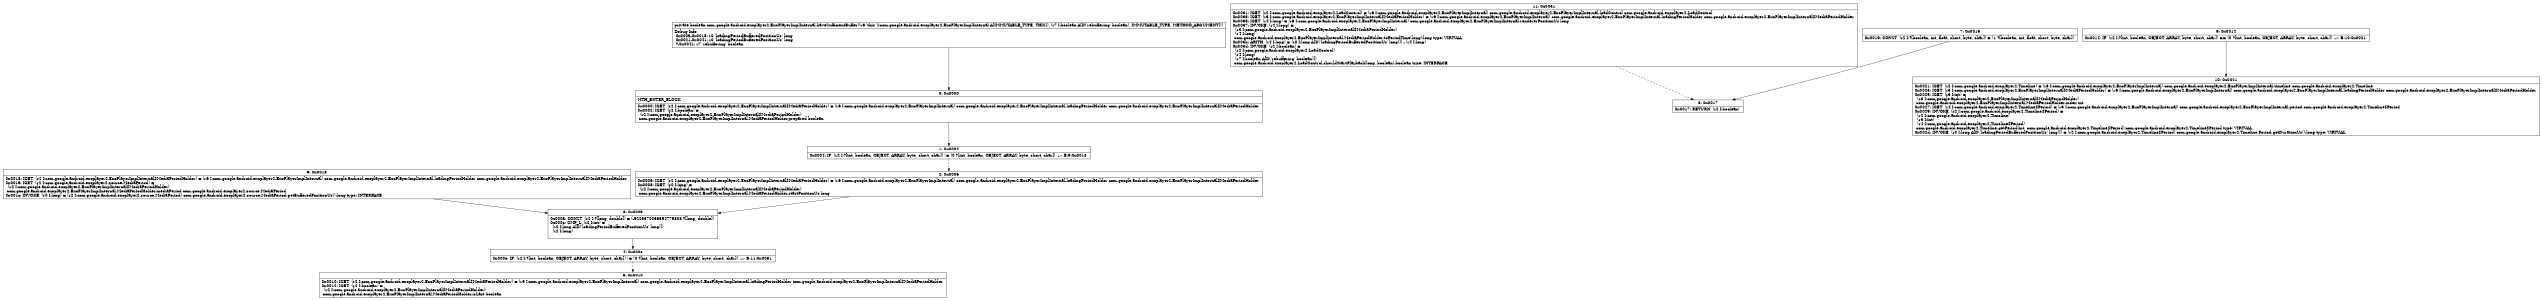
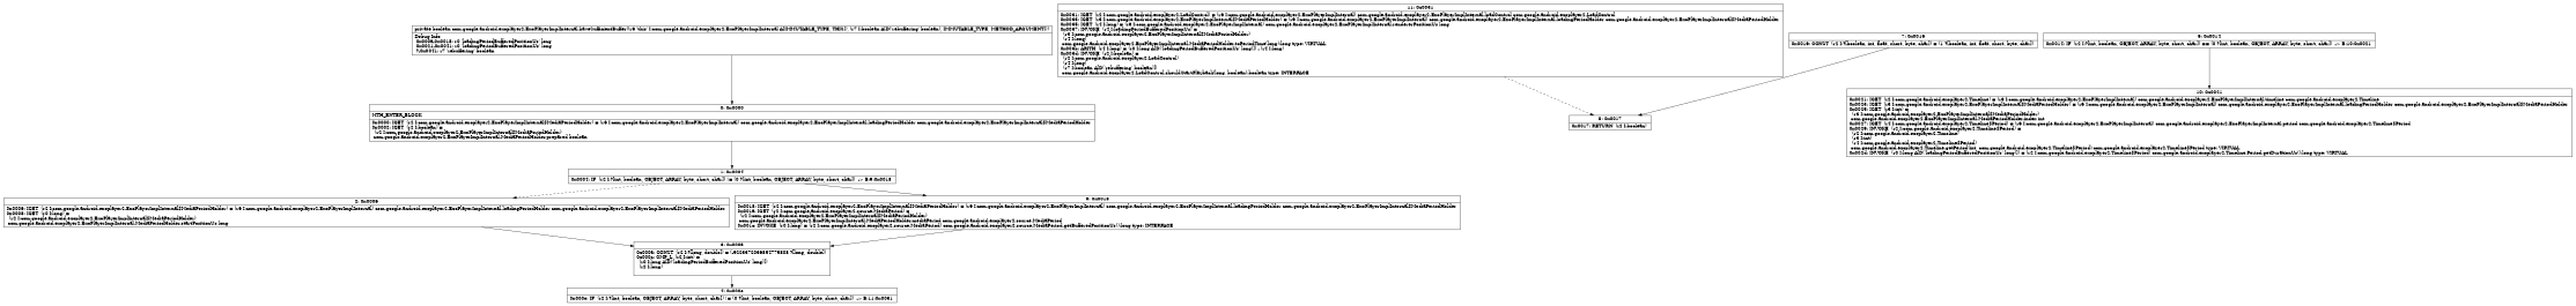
  digraph {
    node [shape=record]
    n1 [label="{0\:\ 0x0000|MTH_ENTER_BLOCK\l|0x0000: IGET  (r2 I:com.google.android.exoplayer2.ExoPlayerImplInternal$MediaPeriodHolder) = (r6 I:com.google.android.exoplayer2.ExoPlayerImplInternal) com.google.android.exoplayer2.ExoPlayerImplInternal.loadingPeriodHolder com.google.android.exoplayer2.ExoPlayerImplInternal$MediaPeriodHolder \l0x0002: IGET  (r2 I:boolean) = \l  (r2 I:com.google.android.exoplayer2.ExoPlayerImplInternal$MediaPeriodHolder)\l com.google.android.exoplayer2.ExoPlayerImplInternal.MediaPeriodHolder.prepared boolean \l}"]
    n2 [label="{1\:\ 0x0004|0x0004: IF  (r2 I:?[int, boolean, OBJECT, ARRAY, byte, short, char]) != (0 ?[int, boolean, OBJECT, ARRAY, byte, short, char])  \-\> B:9:0x0018 \l}"]
    n3 [label="{2\:\ 0x0006|0x0006: IGET  (r2 I:com.google.android.exoplayer2.ExoPlayerImplInternal$MediaPeriodHolder) = (r6 I:com.google.android.exoplayer2.ExoPlayerImplInternal) com.google.android.exoplayer2.ExoPlayerImplInternal.loadingPeriodHolder com.google.android.exoplayer2.ExoPlayerImplInternal$MediaPeriodHolder \l0x0008: IGET  (r0 I:long) = \l  (r2 I:com.google.android.exoplayer2.ExoPlayerImplInternal$MediaPeriodHolder)\l com.google.android.exoplayer2.ExoPlayerImplInternal.MediaPeriodHolder.startPositionUs long \l}"]
    n4 [label="{9\:\ 0x0018|0x0018: IGET  (r2 I:com.google.android.exoplayer2.ExoPlayerImplInternal$MediaPeriodHolder) = (r6 I:com.google.android.exoplayer2.ExoPlayerImplInternal) com.google.android.exoplayer2.ExoPlayerImplInternal.loadingPeriodHolder com.google.android.exoplayer2.ExoPlayerImplInternal$MediaPeriodHolder \l0x001a: IGET  (r2 I:com.google.android.exoplayer2.source.MediaPeriod) = \l  (r2 I:com.google.android.exoplayer2.ExoPlayerImplInternal$MediaPeriodHolder)\l com.google.android.exoplayer2.ExoPlayerImplInternal.MediaPeriodHolder.mediaPeriod com.google.android.exoplayer2.source.MediaPeriod \l0x001c: INVOKE  (r0 I:long) = (r2 I:com.google.android.exoplayer2.source.MediaPeriod) com.google.android.exoplayer2.source.MediaPeriod.getBufferedPositionUs():long type: INTERFACE \l}"]
    n5 [label="{3\:\ 0x000a|0x000a: CONST  (r2 I:?[long, double]) = (\-9223372036854775808 ?[long, double]) \l0x000c: CMP_L  (r2 I:int) = \l  (r0 I:long A[D('loadingPeriodBufferedPositionUs' long)])\l  (r2 I:long)\l \l}"]
    n6 [label="{4\:\ 0x000e|0x000e: IF  (r2 I:?[int, boolean, OBJECT, ARRAY, byte, short, char]) != (0 ?[int, boolean, OBJECT, ARRAY, byte, short, char])  \-\> B:11:0x0031 \l}"]
-   n7 [label="{5\:\ 0x0010|0x0010: IGET  (r2 I:com.google.android.exoplayer2.ExoPlayerImplInternal$MediaPeriodHolder) = (r6 I:com.google.android.exoplayer2.ExoPlayerImplInternal) com.google.android.exoplayer2.ExoPlayerImplInternal.loadingPeriodHolder com.google.android.exoplayer2.ExoPlayerImplInternal$MediaPeriodHolder \l0x0012: IGET  (r2 I:boolean) = \l  (r2 I:com.google.android.exoplayer2.ExoPlayerImplInternal$MediaPeriodHolder)\l com.google.android.exoplayer2.ExoPlayerImplInternal.MediaPeriodHolder.isLast boolean \l}"]
-   n8 [label="{11\:\ 0x0031|0x0031: IGET  (r2 I:com.google.android.exoplayer2.LoadControl) = (r6 I:com.google.android.exoplayer2.ExoPlayerImplInternal) com.google.android.exoplayer2.ExoPlayerImplInternal.loadControl com.google.android.exoplayer2.LoadControl \l0x0033: IGET  (r3 I:com.google.android.exoplayer2.ExoPlayerImplInternal$MediaPeriodHolder) = (r6 I:com.google.android.exoplayer2.ExoPlayerImplInternal) com.google.android.exoplayer2.ExoPlayerImplInternal.loadingPeriodHolder com.google.android.exoplayer2.ExoPlayerImplInternal$MediaPeriodHolder \l0x0035: IGET  (r4 I:long) = (r6 I:com.google.android.exoplayer2.ExoPlayerImplInternal) com.google.android.exoplayer2.ExoPlayerImplInternal.rendererPositionUs long \l0x0037: INVOKE  (r4 I:long) = \l  (r3 I:com.google.android.exoplayer2.ExoPlayerImplInternal$MediaPeriodHolder)\l  (r4 I:long)\l com.google.android.exoplayer2.ExoPlayerImplInternal.MediaPeriodHolder.toPeriodTime(long):long type: VIRTUAL \l0x003b: ARITH  (r4 I:long) = (r0 I:long A[D('loadingPeriodBufferedPositionUs' long)]) \- (r4 I:long) \l0x003d: INVOKE  (r2 I:boolean) = \l  (r2 I:com.google.android.exoplayer2.LoadControl)\l  (r4 I:long)\l  (r7 I:boolean A[D('rebuffering' boolean)])\l com.google.android.exoplayer2.LoadControl.shouldStartPlayback(long, boolean):boolean type: INTERFACE \l}"]
+   n8 [label="{11\:\ 0x0031|0x0031: IGET  (r2 I:com.google.android.exoplayer2.LoadControl) = (r6 I:com.google.android.exoplayer2.ExoPlayerImplInternal) com.google.android.exoplayer2.ExoPlayerImplInternal.loadControl com.google.android.exoplayer2.LoadControl \l0x0033: IGET  (r3 I:com.google.android.exoplayer2.ExoPlayerImplInternal$MediaPeriodHolder) = (r6 I:com.google.android.exoplayer2.ExoPlayerImplInternal) com.google.android.exoplayer2.ExoPlayerImplInternal.loadingPeriodHolder com.google.android.exoplayer2.ExoPlayerImplInternal$MediaPeriodHolder \l0x0035: IGET  (r4 I:long) = (r6 I:com.google.android.exoplayer2.ExoPlayerImplInternal) com.google.android.exoplayer2.ExoPlayerImplInternal.rendererPositionUs long \l0x0037: INVOKE  (r4 I:loadingPeriodBufferedPositionUs) = \l  (r3 I:com.google.android.exoplayer2.ExoPlayerImplInternal$MediaPeriodHolder)\l  (r4 I:long)\l com.google.android.exoplayer2.ExoPlayerImplInternal.MediaPeriodHolder.toPeriodTime(long):long type: VIRTUAL \l0x003b: ARITH  (r4 I:long) = (r0 I:long A[D('loadingPeriodBufferedPositionUs' long)]) \- (r4 I:long) \l0x003d: INVOKE  (r2 I:boolean) = \l  (r2 I:com.google.android.exoplayer2.LoadControl)\l  (r4 I:long)\l  (r7 I:boolean A[D('rebuffering' boolean)])\l com.google.android.exoplayer2.LoadControl.shouldStartPlayback(long, boolean):boolean type: INTERFACE \l}"]
    n9 [label="{8\:\ 0x0017|0x0017: RETURN  (r2 I:boolean) \l}"]
    n10 [label="{6\:\ 0x0014|0x0014: IF  (r2 I:?[int, boolean, OBJECT, ARRAY, byte, short, char]) == (0 ?[int, boolean, OBJECT, ARRAY, byte, short, char])  \-\> B:10:0x0021 \l}"]
    n11 [label="{10\:\ 0x0021|0x0021: IGET  (r2 I:com.google.android.exoplayer2.Timeline) = (r6 I:com.google.android.exoplayer2.ExoPlayerImplInternal) com.google.android.exoplayer2.ExoPlayerImplInternal.timeline com.google.android.exoplayer2.Timeline \l0x0023: IGET  (r3 I:com.google.android.exoplayer2.ExoPlayerImplInternal$MediaPeriodHolder) = (r6 I:com.google.android.exoplayer2.ExoPlayerImplInternal) com.google.android.exoplayer2.ExoPlayerImplInternal.loadingPeriodHolder com.google.android.exoplayer2.ExoPlayerImplInternal$MediaPeriodHolder \l0x0025: IGET  (r3 I:int) = \l  (r3 I:com.google.android.exoplayer2.ExoPlayerImplInternal$MediaPeriodHolder)\l com.google.android.exoplayer2.ExoPlayerImplInternal.MediaPeriodHolder.index int \l0x0027: IGET  (r4 I:com.google.android.exoplayer2.Timeline$Period) = (r6 I:com.google.android.exoplayer2.ExoPlayerImplInternal) com.google.android.exoplayer2.ExoPlayerImplInternal.period com.google.android.exoplayer2.Timeline$Period \l0x0029: INVOKE  (r2 I:com.google.android.exoplayer2.Timeline$Period) = \l  (r2 I:com.google.android.exoplayer2.Timeline)\l  (r3 I:int)\l  (r4 I:com.google.android.exoplayer2.Timeline$Period)\l com.google.android.exoplayer2.Timeline.getPeriod(int, com.google.android.exoplayer2.Timeline$Period):com.google.android.exoplayer2.Timeline$Period type: VIRTUAL \l0x002d: INVOKE  (r0 I:long A[D('loadingPeriodBufferedPositionUs' long)]) = (r2 I:com.google.android.exoplayer2.Timeline$Period) com.google.android.exoplayer2.Timeline.Period.getDurationUs():long type: VIRTUAL \l}"]
    n12 [label="{7\:\ 0x0016|0x0016: CONST  (r2 I:?[boolean, int, float, short, byte, char]) = (1 ?[boolean, int, float, short, byte, char]) \l}"]
    n13 [label="{private boolean com.google.android.exoplayer2.ExoPlayerImplInternal.haveSufficientBuffer((r6 'this' I:com.google.android.exoplayer2.ExoPlayerImplInternal A[IMMUTABLE_TYPE, THIS]), (r7 I:boolean A[D('rebuffering' boolean), IMMUTABLE_TYPE, METHOD_ARGUMENT]))  | Debug Info:\l  0x000a\-0x0018: r0 'loadingPeriodBufferedPositionUs' long\l  0x0021\-0x0041: r0 'loadingPeriodBufferedPositionUs' long\l  ?\-0x0041: r7 'rebuffering' boolean\l}"]
    n1 -> n2
    n2 -> n3 [style=dashed]
+   n2 -> n4
    n3 -> n5
    n4 -> n5
    n5 -> n6
-   n6 -> n7 [style=dashed]
    n8 -> n9 [style=dashed]
    n10 -> n11
    n12 -> n9
    n13 -> n1
  }
